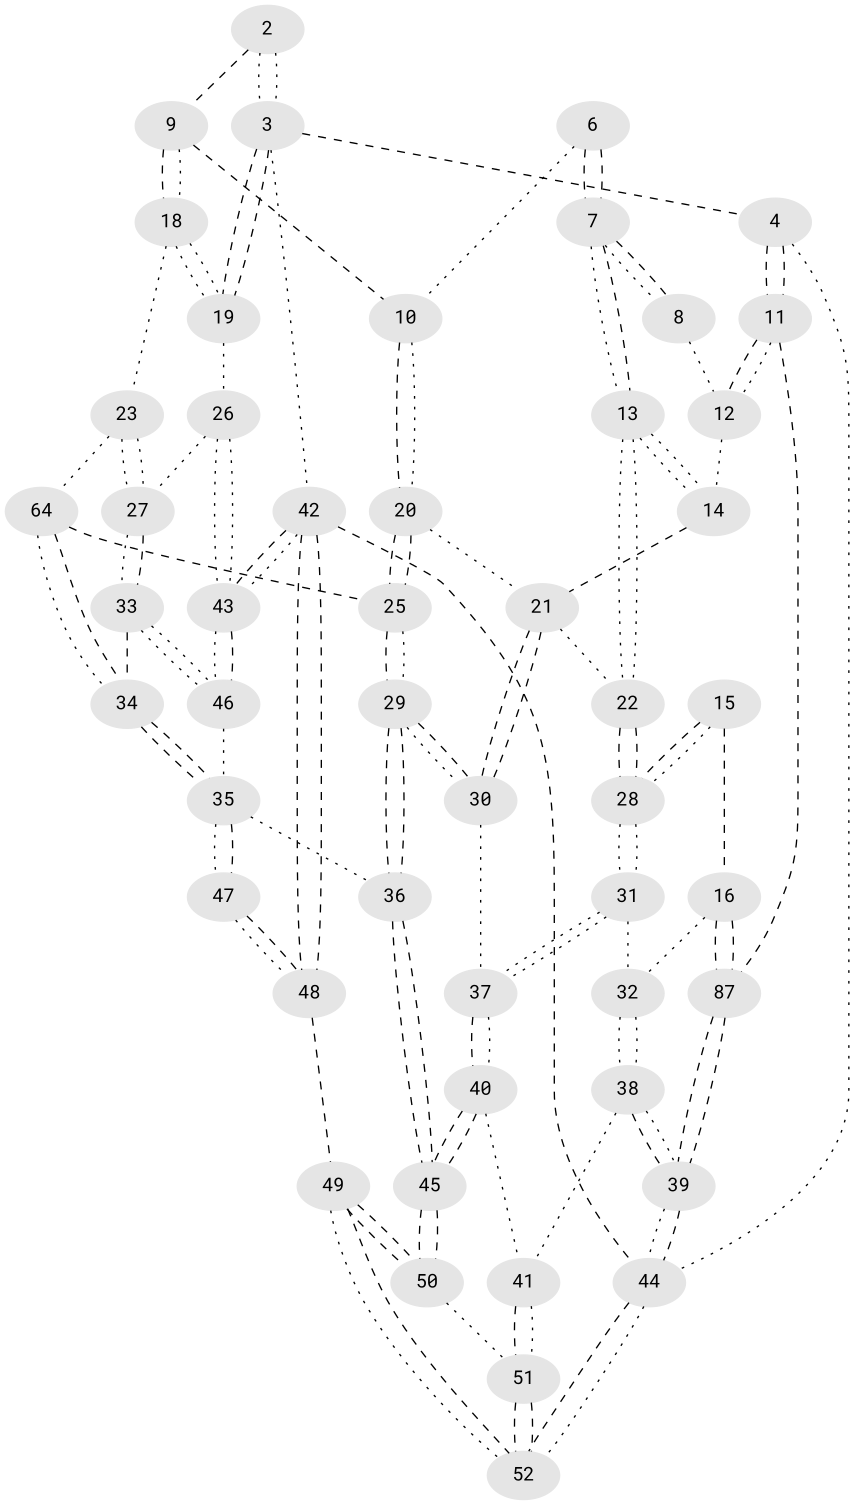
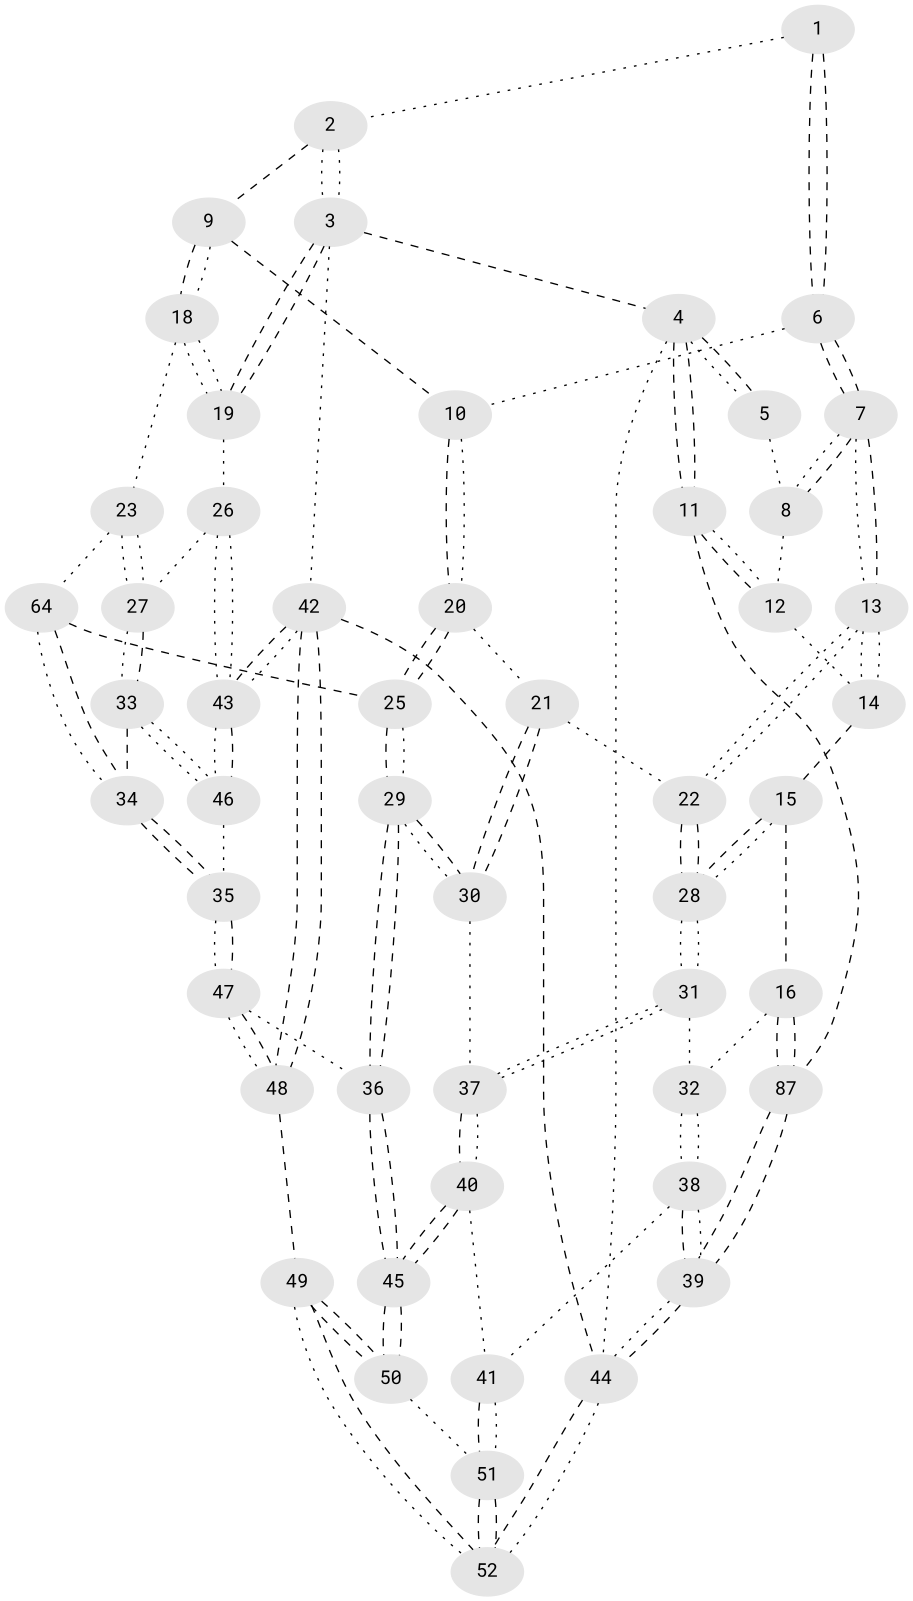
  graph {
    fontname="Roboto Mono"
    node [color=gray90 fontname="Roboto Mono" style=filled]
    edge [fontname="Roboto Mono" style=dashed]
+   1
    2
    6
    3
    9
    7
    10
    4
    19
    42
    18
+   5
    11
    44
    26
    43
    48
    8
    12
    n20 [label=87]
    52
    13
    20
    14
    22
    23
    21
    25
    39
    15
    28
    16
    32
    31
    38
    n36 [label=64]
    27
    30
    29
    37
    34
    33
    35
    36
    46
    45
    40
    41
    47
    50
    51
    49
+   1 -- 2 [style=dotted]
+   1 -- 6
+   1 -- 6
    2 -- 3 [style=dotted]
    2 -- 3 [style=dotted]
    2 -- 9
    6 -- 7
    6 -- 7
    6 -- 10 [style=dotted]
    3 -- 4
    3 -- 19
    3 -- 19
    3 -- 42 [style=dotted]
    9 -- 10
    9 -- 18
    9 -- 18 [style=dotted]
    7 -- 8 [style=dotted]
    7 -- 8
    7 -- 13 [style=dotted]
    7 -- 13
    10 -- 20
    10 -- 20 [style=dotted]
+   4 -- 5 [style=dotted]
+   4 -- 5
    4 -- 11
    4 -- 11
    4 -- 44 [style=dotted]
    19 -- 26 [style=dotted]
    42 -- 44
    42 -- 43
    42 -- 43 [style=dotted]
    42 -- 48
    42 -- 48
    18 -- 19 [style=dotted]
    18 -- 19 [style=dotted]
    18 -- 23 [style=dotted]
+   5 -- 8 [style=dotted]
    11 -- 12
    11 -- 12 [style=dotted]
    11 -- n20
    44 -- 52
    44 -- 52 [style=dotted]
    26 -- 43 [style=dotted]
    26 -- 43 [style=dotted]
    26 -- 27 [style=dotted]
    43 -- 46 [style=dotted]
    43 -- 46
    48 -- 49
    8 -- 12 [style=dotted]
    12 -- 14 [style=dotted]
    n20 -- 39
    n20 -- 39
    13 -- 14 [style=dotted]
    13 -- 14 [style=dotted]
    13 -- 22 [style=dotted]
    13 -- 22 [style=dotted]
    20 -- 21 [style=dotted]
    20 -- 25
    20 -- 25
-   14 -- 21
+   14 -- 15
    22 -- 28
    22 -- 28
    23 -- n36 [style=dotted]
    23 -- 27 [style=dotted]
    23 -- 27 [style=dotted]
    21 -- 22 [style=dotted]
    21 -- 30
    21 -- 30
    25 -- 29
    25 -- 29 [style=dotted]
    39 -- 44 [style=dotted]
    39 -- 44
    15 -- 28
    15 -- 28 [style=dotted]
    15 -- 16
    28 -- 31 [style=dotted]
    28 -- 31 [style=dotted]
    16 -- n20
    16 -- n20
    16 -- 32 [style=dotted]
    32 -- 38 [style=dotted]
    32 -- 38 [style=dotted]
    31 -- 32 [style=dotted]
    31 -- 37 [style=dotted]
    31 -- 37 [style=dotted]
    38 -- 39
    38 -- 39 [style=dotted]
    38 -- 41 [style=dotted]
    n36 -- 25
    n36 -- 34 [style=dotted]
    n36 -- 34
    27 -- 33 [style=dotted]
    27 -- 33
    30 -- 37 [style=dotted]
    29 -- 30 [style=dotted]
    29 -- 30
    29 -- 36
    29 -- 36
    37 -- 40
    37 -- 40 [style=dotted]
    34 -- 35
    34 -- 35
    33 -- 34
    33 -- 46 [style=dotted]
    33 -- 46 [style=dotted]
-   35 -- 36 [style=dotted]
+   47 -- 36 [style=dotted]
    35 -- 47 [style=dotted]
    35 -- 47
    36 -- 45
    36 -- 45
    46 -- 35 [style=dotted]
    45 -- 50
    45 -- 50
    40 -- 45
    40 -- 45
    40 -- 41 [style=dotted]
    41 -- 51
    41 -- 51 [style=dotted]
    47 -- 48 [style=dotted]
    47 -- 48
    50 -- 51 [style=dotted]
    51 -- 52
    51 -- 52
    49 -- 52 [style=dotted]
    49 -- 52
    49 -- 50
    49 -- 50
  }
